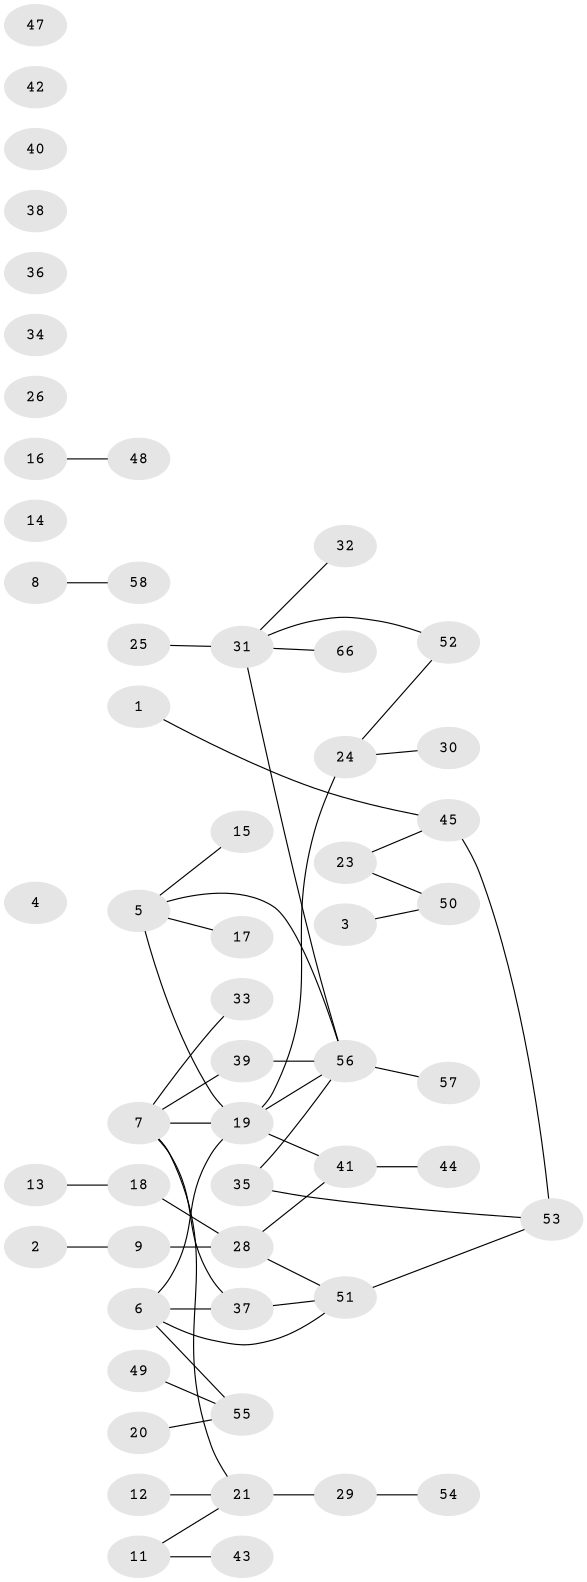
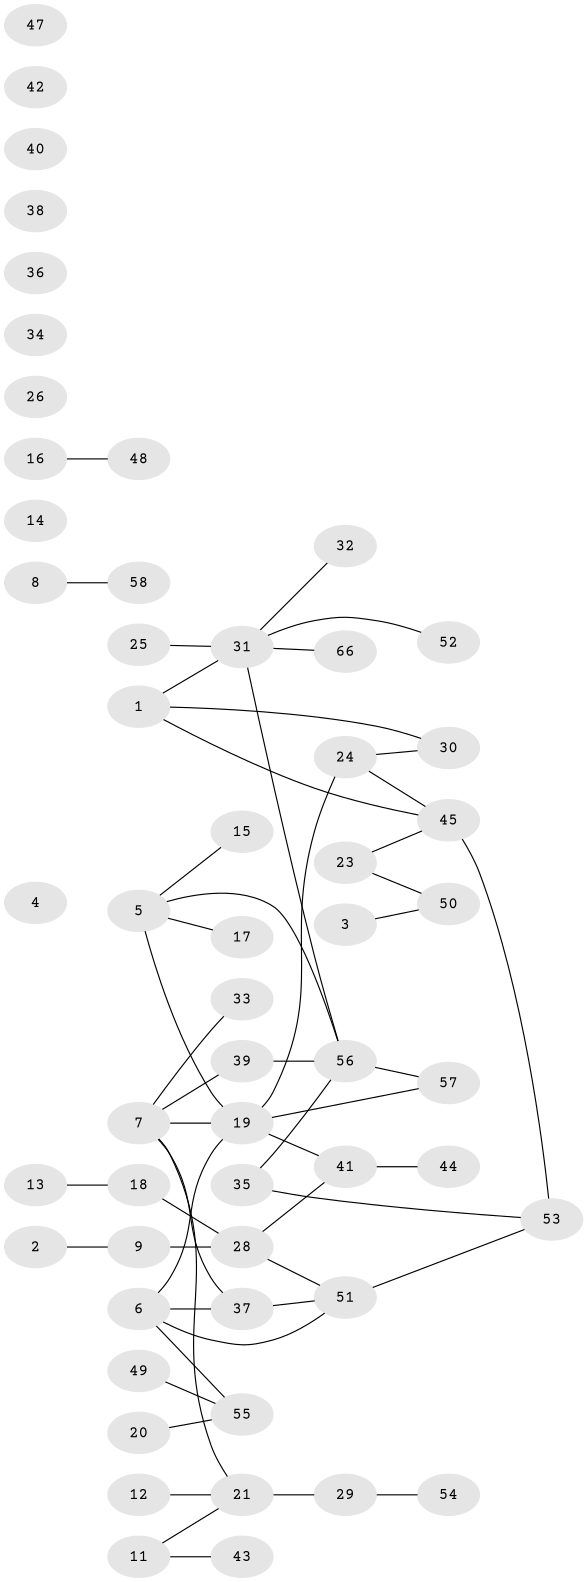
  graph {
    fontname="Courier Prime"
    rankdir=LR
    node [color=gray90 fontname="Courier Prime" style=filled]
    edge [fontname="Courier Prime"]
    1
    30
    31
    45
    56
    52
    32
    n8 [label=66]
    53
    2
    9
    28
    3
    50
    4
    5
    15
    17
    19
    24
    41
    57
    6
    37
    51
    55
    7
    21
    33
    39
    29
    8
    58
    13
    18
    23
    11
    43
    12
    14
    16
    48
    44
    20
    54
    25
    26
    34
    35
    36
    38
    40
    42
    47
    49
+   1 -- 30
+   1 -- 31
    1 -- 45
    31 -- 56
    31 -- 52
    31 -- 32
    31 -- n8
    45 -- 53
    56 -- 57
    2 -- 9
    9 -- 28
    28 -- 41
    28 -- 51
    3 -- 50
    5 -- 56
    5 -- 15
    5 -- 17
    5 -- 19
-   19 -- 56
+   19 -- 57
    19 -- 24
    19 -- 41
    24 -- 30
-   24 -- 52
+   24 -- 45
    41 -- 44
    6 -- 19
    6 -- 37
    6 -- 51
    6 -- 55
    37 -- 51
    51 -- 53
    7 -- 19
    7 -- 37
    7 -- 21
    7 -- 33
    7 -- 39
    21 -- 29
    39 -- 56
    29 -- 54
    8 -- 58
    13 -- 18
    18 -- 28
    23 -- 45
    23 -- 50
    11 -- 21
    11 -- 43
    12 -- 21
    16 -- 48
    20 -- 55
    25 -- 31
    35 -- 56
    35 -- 53
    49 -- 55
  }
